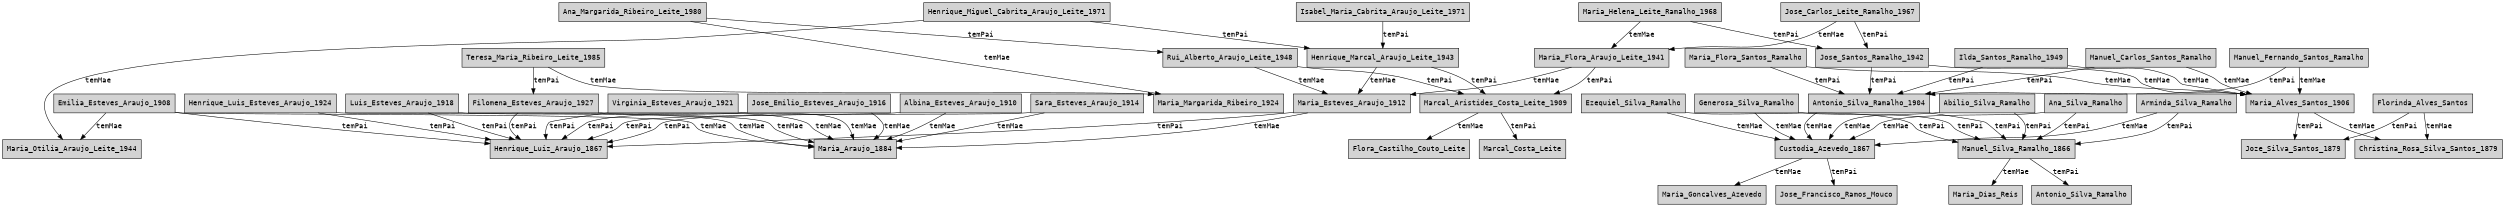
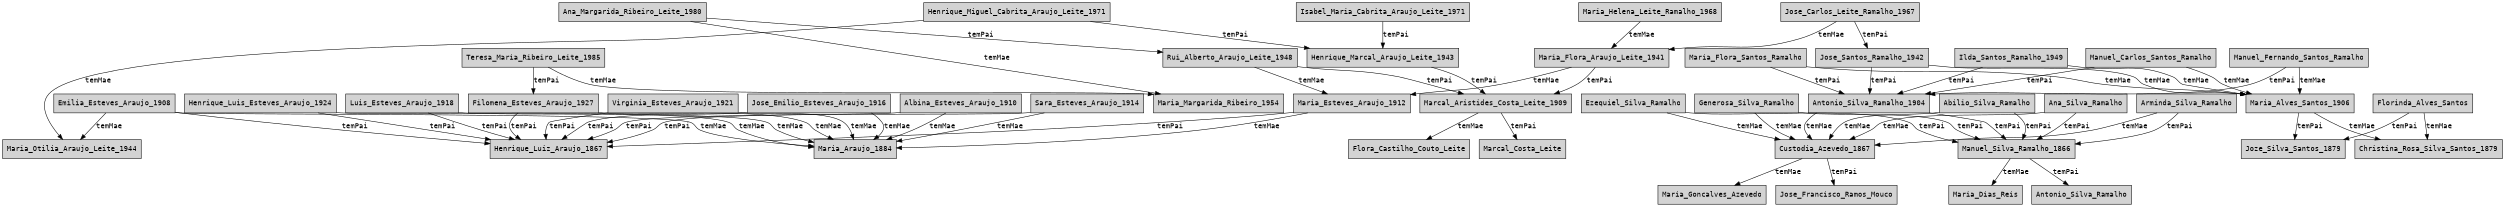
  digraph {
    fontname="DejaVu Sans Mono"
    node [fontname="DejaVu Sans Mono" shape=box style=filled]
    edge [fontname="DejaVu Sans Mono"]
    Henrique_Marcal_Araujo_Leite_1943
    Maria_Esteves_Araujo_1912
    Marcal_Aristides_Costa_Leite_1909
    Maria_Araujo_1884
    Henrique_Luiz_Araujo_1867
    Flora_Castilho_Couto_Leite
    Marcal_Costa_Leite
    Jose_Emilio_Esteves_Araujo_1916
    Maria_Alves_Santos_1906
    Christina_Rosa_Silva_Santos_1879
    Joze_Silva_Santos_1879
    Arminda_Silva_Ramalho
    Custodia_Azevedo_1867
    Manuel_Silva_Ramalho_1866
    Maria_Goncalves_Azevedo
    Jose_Francisco_Ramos_Mouco
    Maria_Dias_Reis
    Antonio_Silva_Ramalho
    Maria_Flora_Santos_Ramalho
    Antonio_Silva_Ramalho_1904
    Ezequiel_Silva_Ramalho
    Emilia_Esteves_Araujo_1908
    Maria_Otilia_Araujo_Leite_1944
    Teresa_Maria_Ribeiro_Leite_1985
-   Maria_Margarida_Ribeiro_1954 [label=Maria_Margarida_Ribeiro_1924]
+   Maria_Margarida_Ribeiro_1954
    Filomena_Esteves_Araujo_1927
    Rui_Alberto_Araujo_Leite_1948
    Ana_Silva_Ramalho
    Virginia_Esteves_Araujo_1921
    Luis_Esteves_Araujo_1918
    Albina_Esteves_Araujo_1910
    Generosa_Silva_Ramalho
    Maria_Helena_Leite_Ramalho_1968
    Maria_Flora_Araujo_Leite_1941
    Jose_Santos_Ramalho_1942
    Jose_Carlos_Leite_Ramalho_1967
    Sara_Esteves_Araujo_1914
    Abilio_Silva_Ramalho
    Isabel_Maria_Cabrita_Araujo_Leite_1971
    Ilda_Santos_Ramalho_1949
    Ana_Margarida_Ribeiro_Leite_1980
    Manuel_Carlos_Santos_Ramalho
    Henrique_Miguel_Cabrita_Araujo_Leite_1971
    Manuel_Fernando_Santos_Ramalho
    Florinda_Alves_Santos
    Henrique_Luis_Esteves_Araujo_1924
-   Henrique_Marcal_Araujo_Leite_1943 -> Maria_Esteves_Araujo_1912 [label=temMae]
    Henrique_Marcal_Araujo_Leite_1943 -> Marcal_Aristides_Costa_Leite_1909 [label=temPai]
    Maria_Esteves_Araujo_1912 -> Maria_Araujo_1884 [label=temMae]
    Maria_Esteves_Araujo_1912 -> Henrique_Luiz_Araujo_1867 [label=temPai]
    Marcal_Aristides_Costa_Leite_1909 -> Flora_Castilho_Couto_Leite [label=temMae]
    Marcal_Aristides_Costa_Leite_1909 -> Marcal_Costa_Leite [label=temPai]
    Jose_Emilio_Esteves_Araujo_1916 -> Maria_Araujo_1884 [label=temMae]
    Jose_Emilio_Esteves_Araujo_1916 -> Henrique_Luiz_Araujo_1867 [label=temPai]
    Maria_Alves_Santos_1906 -> Christina_Rosa_Silva_Santos_1879 [label=temMae]
    Maria_Alves_Santos_1906 -> Joze_Silva_Santos_1879 [label=temPai]
    Arminda_Silva_Ramalho -> Custodia_Azevedo_1867 [label=temMae]
    Arminda_Silva_Ramalho -> Manuel_Silva_Ramalho_1866 [label=temPai]
    Custodia_Azevedo_1867 -> Maria_Goncalves_Azevedo [label=temMae]
    Custodia_Azevedo_1867 -> Jose_Francisco_Ramos_Mouco [label=temPai]
    Manuel_Silva_Ramalho_1866 -> Maria_Dias_Reis [label=temMae]
    Manuel_Silva_Ramalho_1866 -> Antonio_Silva_Ramalho [label=temPai]
    Maria_Flora_Santos_Ramalho -> Maria_Alves_Santos_1906 [label=temMae]
    Maria_Flora_Santos_Ramalho -> Antonio_Silva_Ramalho_1904 [label=temPai]
    Antonio_Silva_Ramalho_1904 -> Custodia_Azevedo_1867 [label=temMae]
    Antonio_Silva_Ramalho_1904 -> Manuel_Silva_Ramalho_1866 [label=temPai]
    Ezequiel_Silva_Ramalho -> Custodia_Azevedo_1867 [label=temMae]
    Ezequiel_Silva_Ramalho -> Manuel_Silva_Ramalho_1866 [label=temPai]
    Emilia_Esteves_Araujo_1908 -> Maria_Araujo_1884 [label=temMae]
    Emilia_Esteves_Araujo_1908 -> Henrique_Luiz_Araujo_1867 [label=temPai]
    Emilia_Esteves_Araujo_1908 -> Maria_Otilia_Araujo_Leite_1944 [label=temMae]
    Teresa_Maria_Ribeiro_Leite_1985 -> Maria_Margarida_Ribeiro_1954 [label=temMae]
    Teresa_Maria_Ribeiro_Leite_1985 -> Filomena_Esteves_Araujo_1927 [label=temPai]
    Filomena_Esteves_Araujo_1927 -> Maria_Araujo_1884 [label=temMae]
    Filomena_Esteves_Araujo_1927 -> Henrique_Luiz_Araujo_1867 [label=temPai]
    Rui_Alberto_Araujo_Leite_1948 -> Maria_Esteves_Araujo_1912 [label=temMae]
    Rui_Alberto_Araujo_Leite_1948 -> Marcal_Aristides_Costa_Leite_1909 [label=temPai]
    Ana_Silva_Ramalho -> Custodia_Azevedo_1867 [label=temMae]
    Ana_Silva_Ramalho -> Manuel_Silva_Ramalho_1866 [label=temPai]
    Virginia_Esteves_Araujo_1921 -> Maria_Araujo_1884 [label=temMae]
    Virginia_Esteves_Araujo_1921 -> Henrique_Luiz_Araujo_1867 [label=temPai]
    Luis_Esteves_Araujo_1918 -> Maria_Araujo_1884 [label=temMae]
    Luis_Esteves_Araujo_1918 -> Henrique_Luiz_Araujo_1867 [label=temPai]
    Albina_Esteves_Araujo_1910 -> Maria_Araujo_1884 [label=temMae]
    Albina_Esteves_Araujo_1910 -> Henrique_Luiz_Araujo_1867 [label=temPai]
    Generosa_Silva_Ramalho -> Custodia_Azevedo_1867 [label=temMae]
    Generosa_Silva_Ramalho -> Manuel_Silva_Ramalho_1866 [label=temPai]
    Maria_Helena_Leite_Ramalho_1968 -> Maria_Flora_Araujo_Leite_1941 [label=temMae]
-   Maria_Helena_Leite_Ramalho_1968 -> Jose_Santos_Ramalho_1942 [label=temPai]
    Maria_Flora_Araujo_Leite_1941 -> Maria_Esteves_Araujo_1912 [label=temMae]
    Maria_Flora_Araujo_Leite_1941 -> Marcal_Aristides_Costa_Leite_1909 [label=temPai]
    Jose_Santos_Ramalho_1942 -> Maria_Alves_Santos_1906 [label=temMae]
    Jose_Santos_Ramalho_1942 -> Antonio_Silva_Ramalho_1904 [label=temPai]
    Jose_Carlos_Leite_Ramalho_1967 -> Maria_Flora_Araujo_Leite_1941 [label=temMae]
    Jose_Carlos_Leite_Ramalho_1967 -> Jose_Santos_Ramalho_1942 [label=temPai]
    Sara_Esteves_Araujo_1914 -> Maria_Araujo_1884 [label=temMae]
    Sara_Esteves_Araujo_1914 -> Henrique_Luiz_Araujo_1867 [label=temPai]
    Abilio_Silva_Ramalho -> Custodia_Azevedo_1867 [label=temMae]
    Abilio_Silva_Ramalho -> Manuel_Silva_Ramalho_1866 [label=temPai]
    Isabel_Maria_Cabrita_Araujo_Leite_1971 -> Henrique_Marcal_Araujo_Leite_1943 [label=temPai]
    Ilda_Santos_Ramalho_1949 -> Maria_Alves_Santos_1906 [label=temMae]
    Ilda_Santos_Ramalho_1949 -> Antonio_Silva_Ramalho_1904 [label=temPai]
    Ana_Margarida_Ribeiro_Leite_1980 -> Maria_Margarida_Ribeiro_1954 [label=temMae]
    Ana_Margarida_Ribeiro_Leite_1980 -> Rui_Alberto_Araujo_Leite_1948 [label=temPai]
    Manuel_Carlos_Santos_Ramalho -> Maria_Alves_Santos_1906 [label=temMae]
    Manuel_Carlos_Santos_Ramalho -> Antonio_Silva_Ramalho_1904 [label=temPai]
    Henrique_Miguel_Cabrita_Araujo_Leite_1971 -> Henrique_Marcal_Araujo_Leite_1943 [label=temPai]
    Henrique_Miguel_Cabrita_Araujo_Leite_1971 -> Maria_Otilia_Araujo_Leite_1944 [label=temMae]
    Manuel_Fernando_Santos_Ramalho -> Maria_Alves_Santos_1906 [label=temMae]
    Manuel_Fernando_Santos_Ramalho -> Antonio_Silva_Ramalho_1904 [label=temPai]
    Florinda_Alves_Santos -> Christina_Rosa_Silva_Santos_1879 [label=temMae]
    Florinda_Alves_Santos -> Joze_Silva_Santos_1879 [label=temPai]
    Henrique_Luis_Esteves_Araujo_1924 -> Maria_Araujo_1884 [label=temMae]
    Henrique_Luis_Esteves_Araujo_1924 -> Henrique_Luiz_Araujo_1867 [label=temPai]
  }
